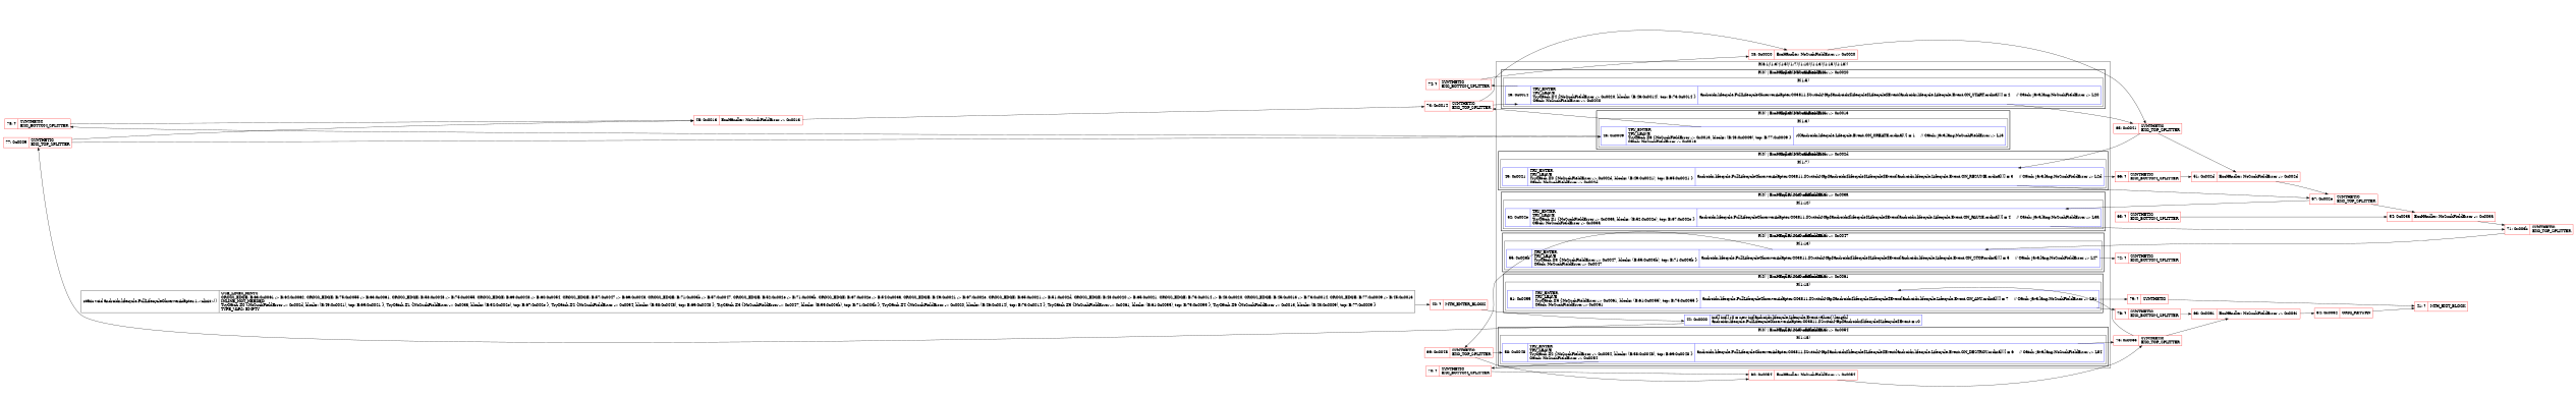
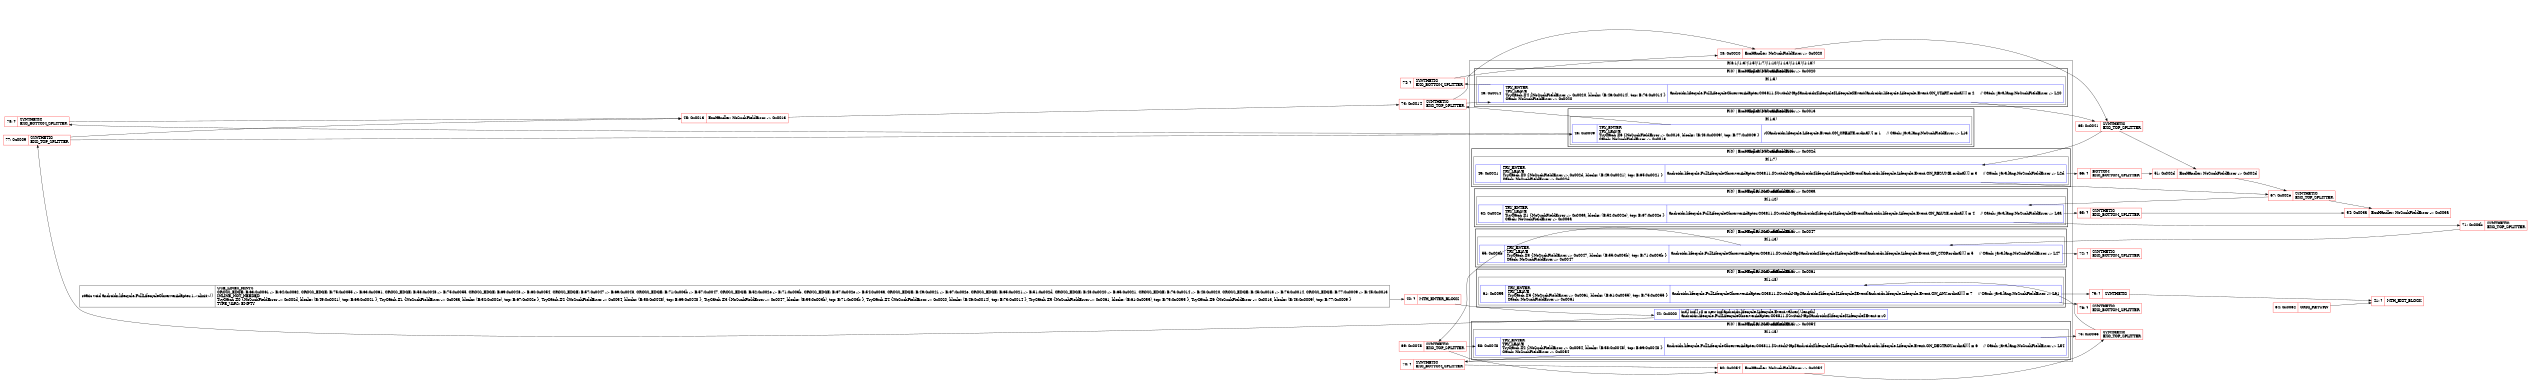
  digraph {
    rankdir=LR
    node [color=red shape=record]
    n1 [color=blue label="{43\:\ 0x0009|TRY_ENTER\lTRY_LEAVE\lTryCatch #6 \{NoSuchFieldError \-\> 0x0013, blocks: (B:43:0x0009), top: B:77:0x0009 \}\lCatch: NoSuchFieldError \-\> 0x0013\l|r0[androidx.lifecycle.Lifecycle.Event.ON_CREATE.ordinal()] = 1     \/\/ Catch: java.lang.NoSuchFieldError \-\> L13\l}"]
    n2 [color=blue label="{46\:\ 0x0014|TRY_ENTER\lTRY_LEAVE\lTryCatch #4 \{NoSuchFieldError \-\> 0x0020, blocks: (B:46:0x0014), top: B:73:0x0014 \}\lCatch: NoSuchFieldError \-\> 0x0020\l|androidx.lifecycle.FullLifecycleObserverAdapter.C03811.$SwitchMap$androidx$lifecycle$Lifecycle$Event[androidx.lifecycle.Lifecycle.Event.ON_START.ordinal()] = 2     \/\/ Catch: java.lang.NoSuchFieldError \-\> L20\l}"]
    n3 [color=blue label="{49\:\ 0x0021|TRY_ENTER\lTRY_LEAVE\lTryCatch #0 \{NoSuchFieldError \-\> 0x002d, blocks: (B:49:0x0021), top: B:65:0x0021 \}\lCatch: NoSuchFieldError \-\> 0x002d\l|androidx.lifecycle.FullLifecycleObserverAdapter.C03811.$SwitchMap$androidx$lifecycle$Lifecycle$Event[androidx.lifecycle.Lifecycle.Event.ON_RESUME.ordinal()] = 3     \/\/ Catch: java.lang.NoSuchFieldError \-\> L2d\l}"]
    n4 [color=blue label="{52\:\ 0x002e|TRY_ENTER\lTRY_LEAVE\lTryCatch #1 \{NoSuchFieldError \-\> 0x003a, blocks: (B:52:0x002e), top: B:67:0x002e \}\lCatch: NoSuchFieldError \-\> 0x003a\l|androidx.lifecycle.FullLifecycleObserverAdapter.C03811.$SwitchMap$androidx$lifecycle$Lifecycle$Event[androidx.lifecycle.Lifecycle.Event.ON_PAUSE.ordinal()] = 4     \/\/ Catch: java.lang.NoSuchFieldError \-\> L3a\l}"]
    n5 [color=blue label="{55\:\ 0x003b|TRY_ENTER\lTRY_LEAVE\lTryCatch #3 \{NoSuchFieldError \-\> 0x0047, blocks: (B:55:0x003b), top: B:71:0x003b \}\lCatch: NoSuchFieldError \-\> 0x0047\l|androidx.lifecycle.FullLifecycleObserverAdapter.C03811.$SwitchMap$androidx$lifecycle$Lifecycle$Event[androidx.lifecycle.Lifecycle.Event.ON_STOP.ordinal()] = 5     \/\/ Catch: java.lang.NoSuchFieldError \-\> L47\l}"]
    n6 [color=blue label="{58\:\ 0x0048|TRY_ENTER\lTRY_LEAVE\lTryCatch #2 \{NoSuchFieldError \-\> 0x0054, blocks: (B:58:0x0048), top: B:69:0x0048 \}\lCatch: NoSuchFieldError \-\> 0x0054\l|androidx.lifecycle.FullLifecycleObserverAdapter.C03811.$SwitchMap$androidx$lifecycle$Lifecycle$Event[androidx.lifecycle.Lifecycle.Event.ON_DESTROY.ordinal()] = 6     \/\/ Catch: java.lang.NoSuchFieldError \-\> L54\l}"]
    n7 [color=blue label="{61\:\ 0x0055|TRY_ENTER\lTRY_LEAVE\lTryCatch #5 \{NoSuchFieldError \-\> 0x0061, blocks: (B:61:0x0055), top: B:75:0x0055 \}\lCatch: NoSuchFieldError \-\> 0x0061\l|androidx.lifecycle.FullLifecycleObserverAdapter.C03811.$SwitchMap$androidx$lifecycle$Lifecycle$Event[androidx.lifecycle.Lifecycle.Event.ON_ANY.ordinal()] = 7     \/\/ Catch: java.lang.NoSuchFieldError \-\> L61\l}"]
    n8 [color=blue label="{42\:\ 0x0000|int[] int[] r0 = new int[androidx.lifecycle.Lifecycle.Event.values().length]\landroidx.lifecycle.FullLifecycleObserverAdapter.C03811.$SwitchMap$androidx$lifecycle$Lifecycle$Event = r0\l}"]
    n9 [label="{73\:\ 0x0014|SYNTHETIC\lEXC_TOP_SPLITTER\l}"]
    n10 [label="{78\:\ ?|SYNTHETIC\lEXC_BOTTOM_SPLITTER\l}"]
    n11 [label="{65\:\ 0x0021|SYNTHETIC\lEXC_TOP_SPLITTER\l}"]
    n12 [label="{74\:\ ?|SYNTHETIC\lEXC_BOTTOM_SPLITTER\l}"]
-   n13 [label="{66\:\ ?|SYNTHETIC\lEXC_BOTTOM_SPLITTER\l}"]
+   n13 [label="{66\:\ ?|BOTTOM\lEXC_BOTTOM_SPLITTER\l}"]
    n14 [label="{67\:\ 0x002e|SYNTHETIC\lEXC_TOP_SPLITTER\l}"]
    n15 [label="{68\:\ ?|SYNTHETIC\lEXC_BOTTOM_SPLITTER\l}"]
    n16 [label="{71\:\ 0x003b|SYNTHETIC\lEXC_TOP_SPLITTER\l}"]
    n17 [label="{69\:\ 0x0048|SYNTHETIC\lEXC_TOP_SPLITTER\l}"]
    n18 [label="{72\:\ ?|SYNTHETIC\lEXC_BOTTOM_SPLITTER\l}"]
    n19 [label="{70\:\ ?|SYNTHETIC\lEXC_BOTTOM_SPLITTER\l}"]
    n20 [label="{75\:\ 0x0055|SYNTHETIC\lEXC_TOP_SPLITTER\l}"]
    n21 [label="{76\:\ ?|SYNTHETIC\lEXC_BOTTOM_SPLITTER\l}"]
    n22 [label="{79\:\ ?|SYNTHETIC\l}"]
    n23 [label="{77\:\ 0x0009|SYNTHETIC\lEXC_TOP_SPLITTER\l}"]
    n24 [label="{45\:\ 0x0013|ExcHandler: NoSuchFieldError \-\> 0x0013\l}"]
    n25 [label="{48\:\ 0x0020|ExcHandler: NoSuchFieldError \-\> 0x0020\l}"]
    n26 [label="{51\:\ 0x002d|ExcHandler: NoSuchFieldError \-\> 0x002d\l}"]
    n27 [label="{54\:\ 0x003a|ExcHandler: NoSuchFieldError \-\> 0x003a\l}"]
    n28 [label="{60\:\ 0x0054|ExcHandler: NoSuchFieldError \-\> 0x0054\l}"]
-   n29 [label="{63\:\ 0x0061|ExcHandler: NoSuchFieldError \-\> 0x0061\l}"]
    n30 [label="{41\:\ ?|MTH_EXIT_BLOCK\l}"]
    n31 [label="{40\:\ ?|MTH_ENTER_BLOCK\l}"]
    n32 [label="{64\:\ 0x0062|ORIG_RETURN\l}"]
    n33 [label="{static void androidx.lifecycle.FullLifecycleObserverAdapter.1.\<clinit\>()  | USE_LINES_HINTS\lCROSS_EDGE: B:63:0x0061 \-\> B:64:0x0062, CROSS_EDGE: B:75:0x0055 \-\> B:63:0x0061, CROSS_EDGE: B:58:0x0048 \-\> B:75:0x0055, CROSS_EDGE: B:69:0x0048 \-\> B:60:0x0054, CROSS_EDGE: B:57:0x0047 \-\> B:69:0x0048, CROSS_EDGE: B:71:0x003b \-\> B:57:0x0047, CROSS_EDGE: B:52:0x002e \-\> B:71:0x003b, CROSS_EDGE: B:67:0x002e \-\> B:54:0x003a, CROSS_EDGE: B:49:0x0021 \-\> B:67:0x002e, CROSS_EDGE: B:65:0x0021 \-\> B:51:0x002d, CROSS_EDGE: B:48:0x0020 \-\> B:65:0x0021, CROSS_EDGE: B:73:0x0014 \-\> B:48:0x0020, CROSS_EDGE: B:45:0x0013 \-\> B:73:0x0014, CROSS_EDGE: B:77:0x0009 \-\> B:45:0x0013\lINLINE_NOT_NEEDED\lTryCatch #0 \{NoSuchFieldError \-\> 0x002d, blocks: (B:49:0x0021), top: B:65:0x0021 \}, TryCatch #1 \{NoSuchFieldError \-\> 0x003a, blocks: (B:52:0x002e), top: B:67:0x002e \}, TryCatch #2 \{NoSuchFieldError \-\> 0x0054, blocks: (B:58:0x0048), top: B:69:0x0048 \}, TryCatch #3 \{NoSuchFieldError \-\> 0x0047, blocks: (B:55:0x003b), top: B:71:0x003b \}, TryCatch #4 \{NoSuchFieldError \-\> 0x0020, blocks: (B:46:0x0014), top: B:73:0x0014 \}, TryCatch #5 \{NoSuchFieldError \-\> 0x0061, blocks: (B:61:0x0055), top: B:75:0x0055 \}, TryCatch #6 \{NoSuchFieldError \-\> 0x0013, blocks: (B:43:0x0009), top: B:77:0x0009 \}\lTYPE_VARS: EMPTY\l}" color=""]
    subgraph cluster_1 {
      label="R(8:1|(1:3)|(1:5)|(1:7)|(1:10)|(1:13)|(1:15)|(1:18))"
      n8
      subgraph cluster_2 {
        label="Try: R(1:3) catches: R(0)"
        subgraph cluster_3 {
          label="R(1:3)"
          n1
        }
        subgraph cluster_4 {
          label="R(0) | ExcHandler: NoSuchFieldError \-\> 0x0013\l"
        }
      }
      subgraph cluster_5 {
        label="Try: R(1:5) catches: R(0)"
        subgraph cluster_6 {
          label="R(0) | ExcHandler: NoSuchFieldError \-\> 0x0020\l"
        }
        subgraph cluster_7 {
          label="R(1:5)"
          n2
        }
      }
      subgraph cluster_8 {
        label="Try: R(1:7) catches: R(0)"
        subgraph cluster_9 {
          label="R(1:7)"
          n3
        }
        subgraph cluster_10 {
          label="R(0) | ExcHandler: NoSuchFieldError \-\> 0x002d\l"
        }
      }
      subgraph cluster_11 {
        label="Try: R(1:10) catches: R(0)"
        subgraph cluster_12 {
          label="R(1:10)"
          n4
        }
        subgraph cluster_13 {
          label="R(0) | ExcHandler: NoSuchFieldError \-\> 0x003a\l"
        }
      }
      subgraph cluster_14 {
        label="Try: R(1:13) catches: R(0)"
        subgraph cluster_15 {
          label="R(1:13)"
          n5
        }
        subgraph cluster_16 {
          label="R(0) | ExcHandler: NoSuchFieldError \-\> 0x0047\l"
        }
      }
      subgraph cluster_17 {
        label="Try: R(1:15) catches: R(0)"
        subgraph cluster_18 {
          label="R(1:15)"
          n6
        }
        subgraph cluster_19 {
          label="R(0) | ExcHandler: NoSuchFieldError \-\> 0x0054\l"
        }
      }
      subgraph cluster_20 {
        label="Try: R(1:18) catches: R(0)"
        subgraph cluster_21 {
          label="R(1:18)"
          n7
        }
        subgraph cluster_22 {
          label="R(0) | ExcHandler: NoSuchFieldError \-\> 0x0061\l"
        }
      }
    }
    subgraph cluster_23 {
      label="R(0) | ExcHandler: NoSuchFieldError \-\> 0x0013\l"
    }
    subgraph cluster_24 {
      label="R(0) | ExcHandler: NoSuchFieldError \-\> 0x0020\l"
    }
    subgraph cluster_25 {
      label="R(0) | ExcHandler: NoSuchFieldError \-\> 0x002d\l"
    }
    subgraph cluster_26 {
      label="R(0) | ExcHandler: NoSuchFieldError \-\> 0x003a\l"
    }
    subgraph cluster_27 {
      label="R(0) | ExcHandler: NoSuchFieldError \-\> 0x0047\l"
    }
    subgraph cluster_28 {
      label="R(0) | ExcHandler: NoSuchFieldError \-\> 0x0054\l"
    }
    subgraph cluster_29 {
      label="R(0) | ExcHandler: NoSuchFieldError \-\> 0x0061\l"
    }
    n1 -> n9
    n1 -> n10
    n2 -> n11
    n2 -> n12
    n3 -> n13
    n3 -> n14
+   n4 -> n15
    n4 -> n16
    n5 -> n17
    n5 -> n18
    n6 -> n19
    n6 -> n20
    n7 -> n21
    n7 -> n22
    n8 -> n23
    n9 -> n2
    n9 -> n25
    n10 -> n24
    n11 -> n3
    n11 -> n26
    n12 -> n25
    n13 -> n26
    n14 -> n4
    n14 -> n27
    n15 -> n27
    n16 -> n5
    n17 -> n6
    n17 -> n28
    n19 -> n28
    n20 -> n7
-   n20 -> n29
-   n21 -> n29
    n22 -> n30
    n23 -> n1
    n23 -> n24
    n24 -> n9
    n25 -> n11
    n26 -> n14
-   n27 -> n16
    n28 -> n20
-   n29 -> n32
    n31 -> n8
    n32 -> n30
    n33 -> n31
  }
